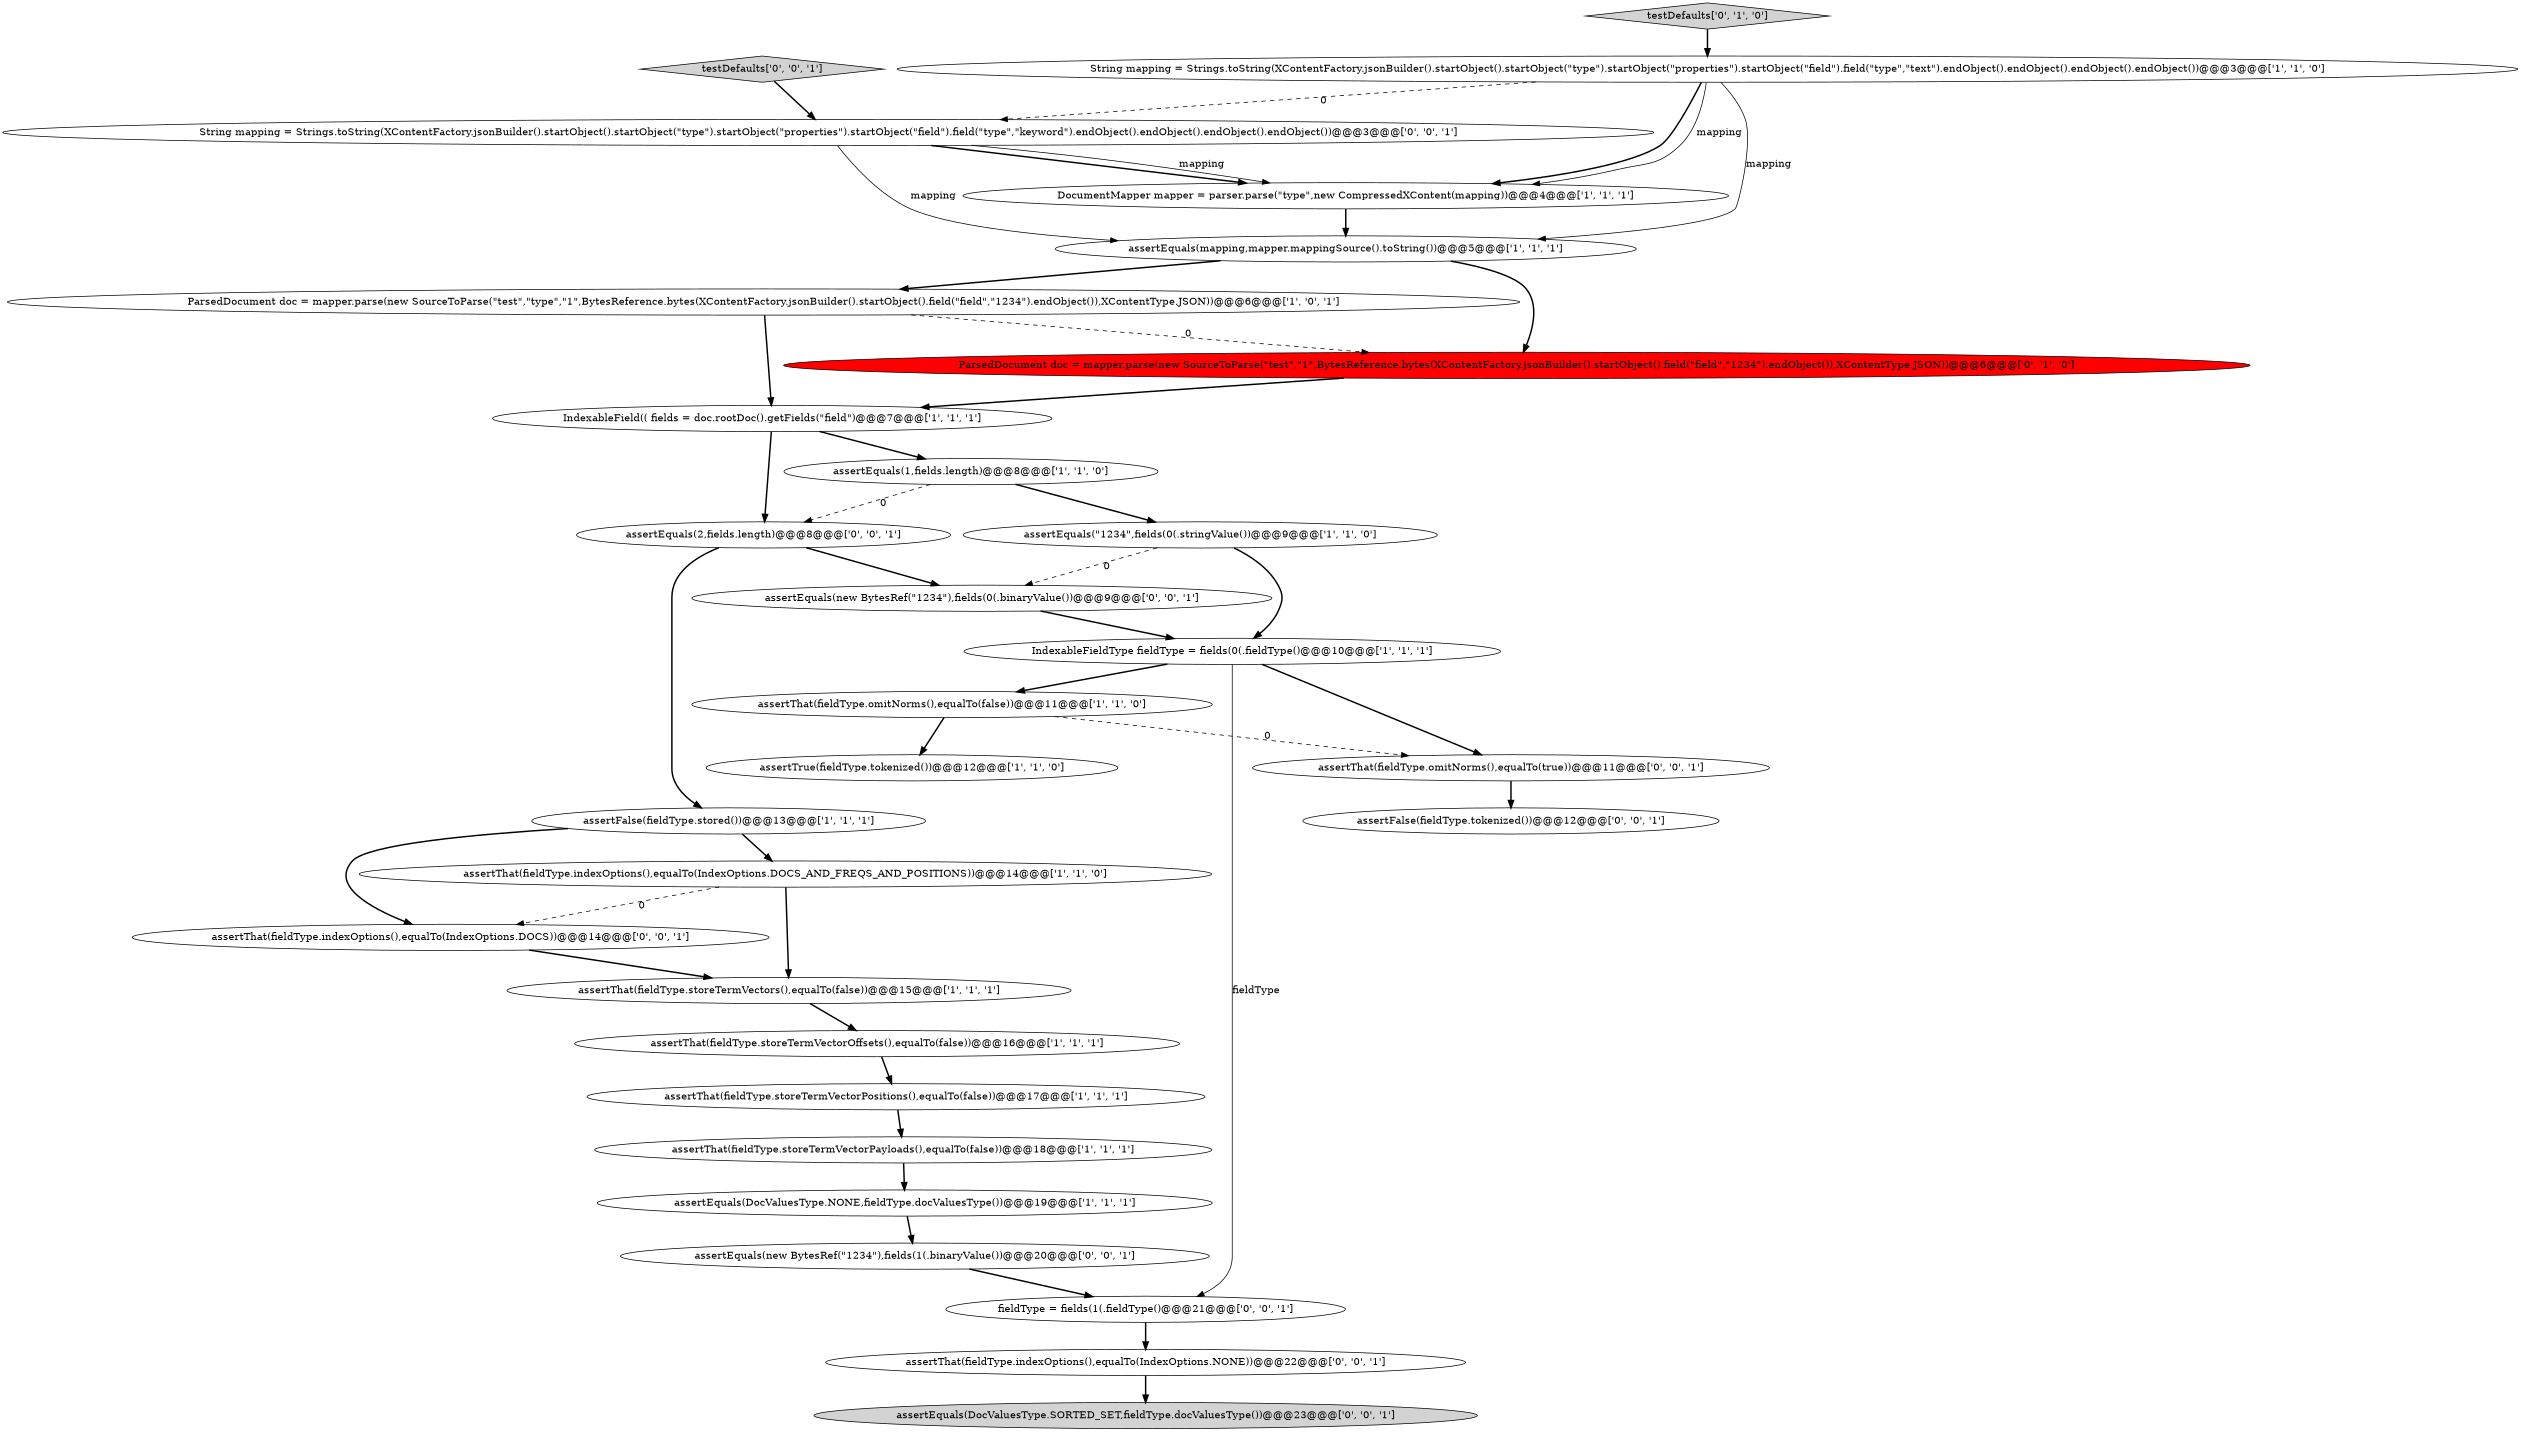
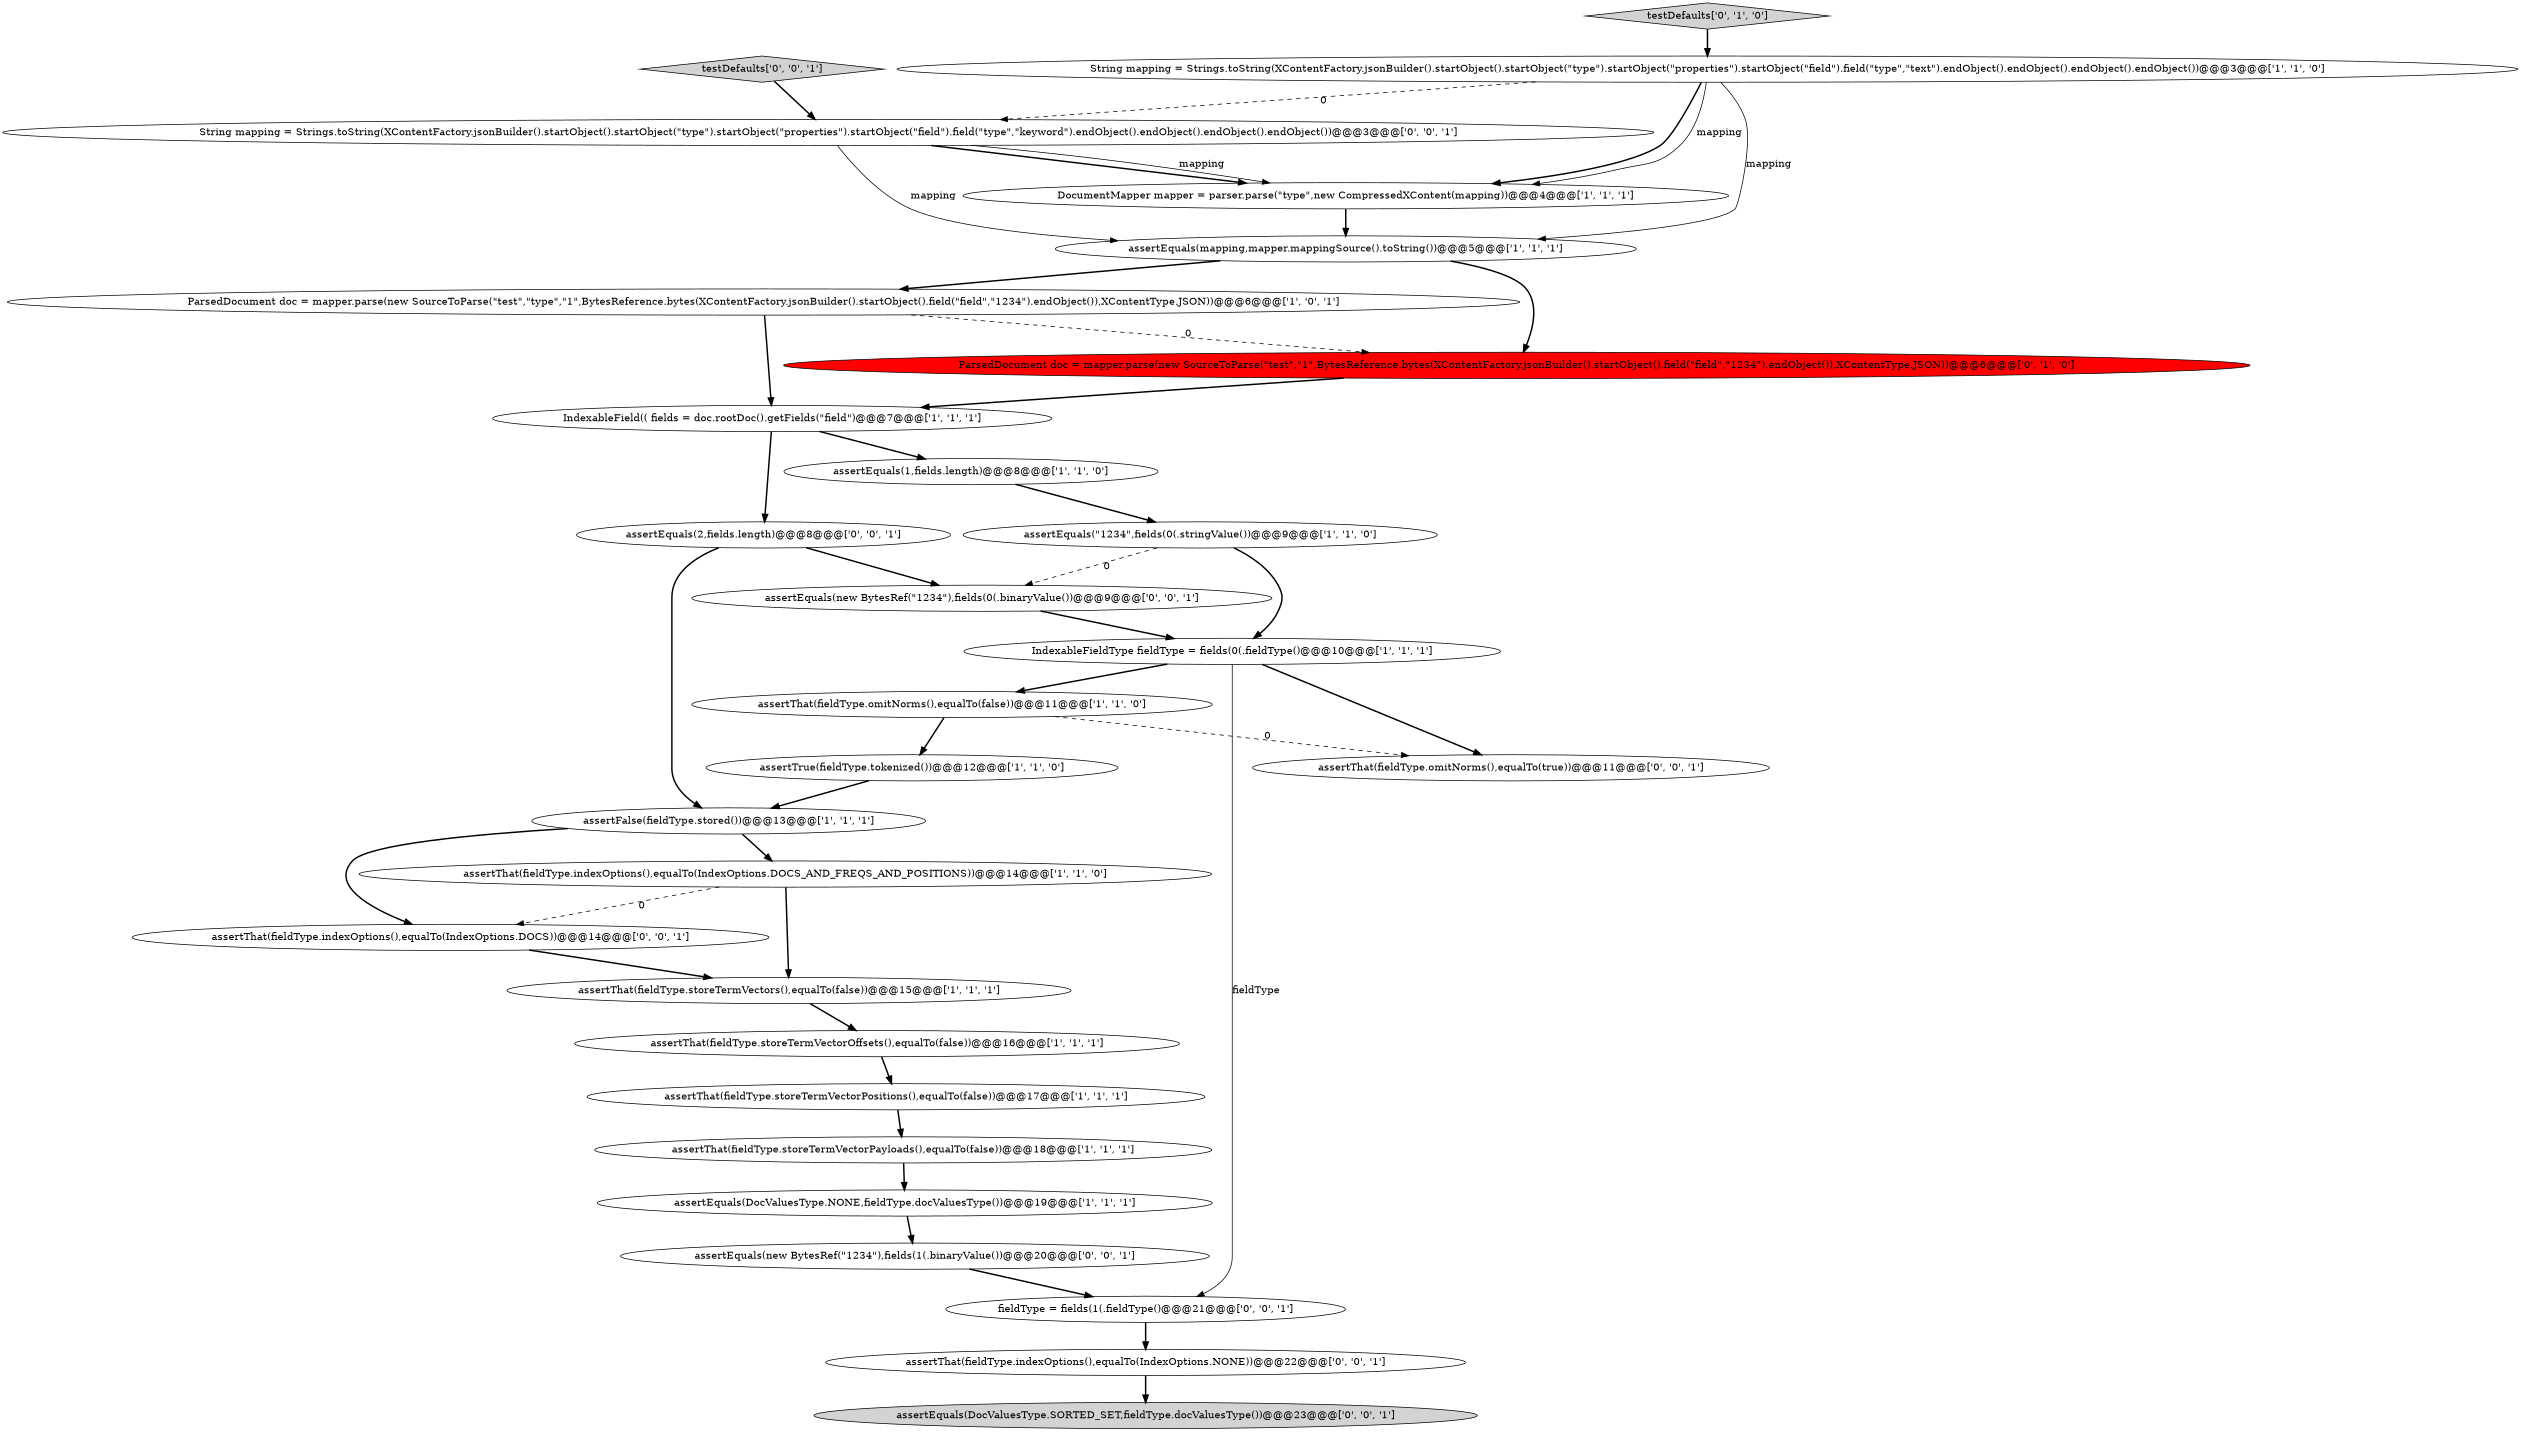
  digraph {
    node [fillcolor=white shape=ellipse style=filled]
    edge [style=bold]
    n1 [label="assertEquals(DocValuesType.NONE,fieldType.docValuesType())@@@19@@@['1', '1', '1']"]
    n2 [label="assertEquals(new BytesRef(\"1234\"),fields(1(.binaryValue())@@@20@@@['0', '0', '1']"]
    n3 [label="fieldType = fields(1(.fieldType()@@@21@@@['0', '0', '1']"]
    n4 [label="assertThat(fieldType.omitNorms(),equalTo(true))@@@11@@@['0', '0', '1']"]
-   n5 [label="assertFalse(fieldType.tokenized())@@@12@@@['0', '0', '1']"]
    n6 [label="assertThat(fieldType.storeTermVectorOffsets(),equalTo(false))@@@16@@@['1', '1', '1']"]
    n7 [label="assertThat(fieldType.storeTermVectorPositions(),equalTo(false))@@@17@@@['1', '1', '1']"]
    n8 [label="assertThat(fieldType.storeTermVectorPayloads(),equalTo(false))@@@18@@@['1', '1', '1']"]
    n9 [label="assertThat(fieldType.indexOptions(),equalTo(IndexOptions.DOCS))@@@14@@@['0', '0', '1']"]
    n10 [label="assertThat(fieldType.storeTermVectors(),equalTo(false))@@@15@@@['1', '1', '1']"]
    n11 [label="ParsedDocument doc = mapper.parse(new SourceToParse(\"test\",\"type\",\"1\",BytesReference.bytes(XContentFactory.jsonBuilder().startObject().field(\"field\",\"1234\").endObject()),XContentType.JSON))@@@6@@@['1', '0', '1']"]
    n12 [label="IndexableField(( fields = doc.rootDoc().getFields(\"field\")@@@7@@@['1', '1', '1']"]
    n13 [fillcolor=red label="ParsedDocument doc = mapper.parse(new SourceToParse(\"test\",\"1\",BytesReference.bytes(XContentFactory.jsonBuilder().startObject().field(\"field\",\"1234\").endObject()),XContentType.JSON))@@@6@@@['0', '1', '0']"]
    n14 [label="assertEquals(2,fields.length)@@@8@@@['0', '0', '1']"]
    n15 [label="assertEquals(1,fields.length)@@@8@@@['1', '1', '0']"]
    n16 [label="assertEquals(new BytesRef(\"1234\"),fields(0(.binaryValue())@@@9@@@['0', '0', '1']"]
    n17 [label="IndexableFieldType fieldType = fields(0(.fieldType()@@@10@@@['1', '1', '1']"]
    n18 [label="assertThat(fieldType.omitNorms(),equalTo(false))@@@11@@@['1', '1', '0']"]
    n19 [label="assertFalse(fieldType.stored())@@@13@@@['1', '1', '1']"]
    n20 [label="assertThat(fieldType.indexOptions(),equalTo(IndexOptions.DOCS_AND_FREQS_AND_POSITIONS))@@@14@@@['1', '1', '0']"]
    n21 [label="String mapping = Strings.toString(XContentFactory.jsonBuilder().startObject().startObject(\"type\").startObject(\"properties\").startObject(\"field\").field(\"type\",\"keyword\").endObject().endObject().endObject().endObject())@@@3@@@['0', '0', '1']"]
    n22 [label="assertEquals(mapping,mapper.mappingSource().toString())@@@5@@@['1', '1', '1']"]
    n23 [label="DocumentMapper mapper = parser.parse(\"type\",new CompressedXContent(mapping))@@@4@@@['1', '1', '1']"]
    n24 [label="assertEquals(\"1234\",fields(0(.stringValue())@@@9@@@['1', '1', '0']"]
    n25 [label="assertThat(fieldType.indexOptions(),equalTo(IndexOptions.NONE))@@@22@@@['0', '0', '1']"]
    n26 [label="assertTrue(fieldType.tokenized())@@@12@@@['1', '1', '0']"]
    n27 [fillcolor=lightgray label="assertEquals(DocValuesType.SORTED_SET,fieldType.docValuesType())@@@23@@@['0', '0', '1']"]
    n28 [label="String mapping = Strings.toString(XContentFactory.jsonBuilder().startObject().startObject(\"type\").startObject(\"properties\").startObject(\"field\").field(\"type\",\"text\").endObject().endObject().endObject().endObject())@@@3@@@['1', '1', '0']"]
    n29 [fillcolor=lightgray label="testDefaults['0', '1', '0']" shape=diamond]
    n30 [fillcolor=lightgray label="testDefaults['0', '0', '1']" shape=diamond]
    n1 -> n2
    n2 -> n3
    n3 -> n25
-   n4 -> n5
    n6 -> n7
    n7 -> n8
    n8 -> n1
    n9 -> n10
    n10 -> n6
    n11 -> n12
    n11 -> n13 [label=0 style=dashed]
    n12 -> n14
    n12 -> n15
    n13 -> n12
    n14 -> n16
    n14 -> n19
-   n15 -> n14 [label=0 style=dashed]
    n15 -> n24
    n16 -> n17
    n17 -> n3 [label=fieldType style=solid]
    n17 -> n4
    n17 -> n18
    n18 -> n4 [label=0 style=dashed]
    n18 -> n26
    n19 -> n9
    n19 -> n20
    n20 -> n9 [label=0 style=dashed]
    n20 -> n10
    n21 -> n22 [label=mapping style=solid]
    n21 -> n23
    n21 -> n23 [label=mapping style=solid]
    n22 -> n11
    n22 -> n13
    n23 -> n22
    n24 -> n16 [label=0 style=dashed]
    n24 -> n17
    n25 -> n27
+   n26 -> n19
    n28 -> n21 [label=0 style=dashed]
    n28 -> n22 [label=mapping style=solid]
    n28 -> n23
    n28 -> n23 [label=mapping style=solid]
    n29 -> n28
    n30 -> n21
  }
